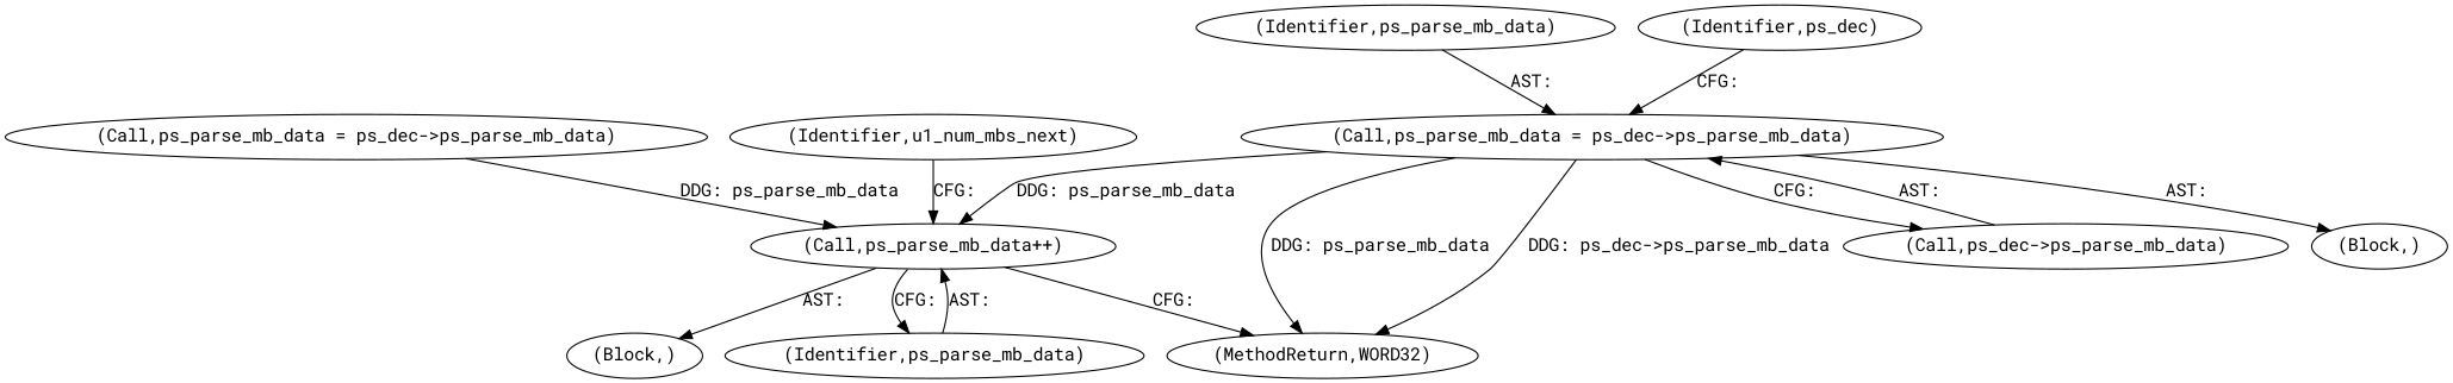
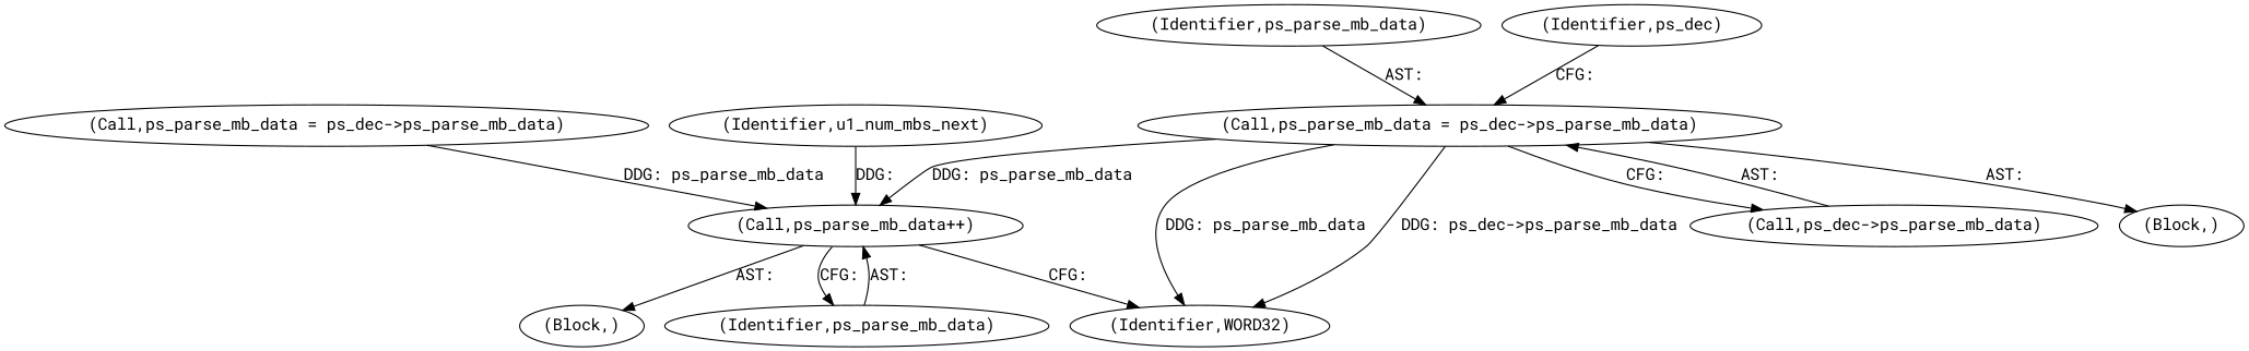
  digraph {
    fontname="Roboto Mono"
    node [fontname="Roboto Mono"]
    edge [fontname="Roboto Mono"]
    n1 [label="(Call,ps_parse_mb_data = ps_dec->ps_parse_mb_data)"]
    n2 [label="(Call,ps_parse_mb_data++)"]
-   n3 [label="(MethodReturn,WORD32)"]
+   n3 [label="(Identifier,WORD32)"]
    n4 [label="(Call,ps_dec->ps_parse_mb_data)"]
    n5 [label="(Block,)"]
    n6 [label="(Block,)"]
    n7 [label="(Identifier,ps_parse_mb_data)"]
    n8 [label="(Identifier,ps_parse_mb_data)"]
    n9 [label="(Call,ps_parse_mb_data = ps_dec->ps_parse_mb_data)"]
    n10 [label="(Identifier,u1_num_mbs_next)"]
    n11 [label="(Identifier,ps_dec)"]
    n1 -> n2 [label="DDG: ps_parse_mb_data"]
    n1 -> n3 [label="DDG: ps_parse_mb_data"]
    n1 -> n3 [label="DDG: ps_dec->ps_parse_mb_data"]
    n1 -> n4 [label="CFG: "]
    n1 -> n5 [label="AST: "]
    n2 -> n3 [label="CFG: "]
    n2 -> n6 [label="AST: "]
    n2 -> n7 [label="CFG: "]
    n4 -> n1 [label="AST: "]
    n7 -> n2 [label="AST: "]
    n8 -> n1 [label="AST: "]
    n9 -> n2 [label="DDG: ps_parse_mb_data"]
-   n10 -> n2 [label="CFG: "]
+   n10 -> n2 [label="DDG: "]
    n11 -> n1 [label="CFG: "]
  }
